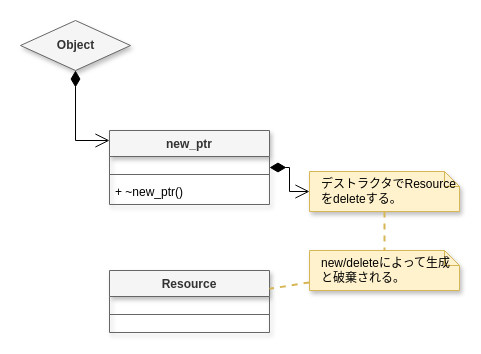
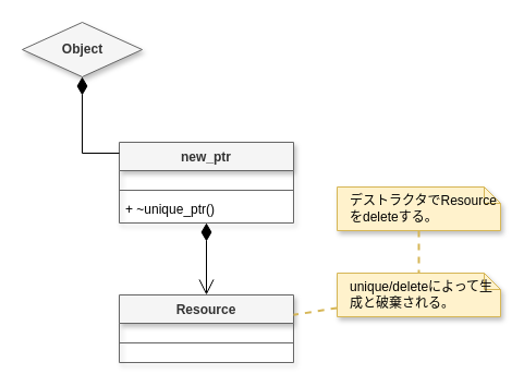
  <mxCell id="0" />
  <mxCell id="1" parent="0" />
  <mxCell id="2" value="Resource" style="swimlane;fontStyle=1;align=center;verticalAlign=top;childLayout=stackLayout;horizontal=1;startSize=26;horizontalStack=0;resizeParent=1;resizeParentMax=0;resizeLast=0;collapsible=1;marginBottom=0;fillColor=#f5f5f5;fontColor=#333333;strokeColor=#666666;shadow=1;" parent="1" vertex="1"><mxGeometry x="109" y="270" width="160" height="62" as="geometry" /></mxCell>
  <mxCell id="3" value="" style="text;strokeColor=none;fillColor=none;align=left;verticalAlign=middle;spacingTop=-1;spacingLeft=4;spacingRight=4;rotatable=0;labelPosition=right;points=[];portConstraint=eastwest;shadow=1;html=0;" parent="2" vertex="1"><mxGeometry y="26" width="160" height="14" as="geometry" /></mxCell>
  <mxCell id="4" value="" style="line;strokeWidth=1;fillColor=none;align=left;verticalAlign=middle;spacingTop=-1;spacingLeft=3;spacingRight=3;rotatable=0;labelPosition=right;points=[];portConstraint=eastwest;strokeColor=inherit;" parent="2" vertex="1"><mxGeometry y="40" width="160" height="8" as="geometry" /></mxCell>
  <mxCell id="5" value="" style="text;strokeColor=none;fillColor=none;align=left;verticalAlign=middle;spacingTop=-1;spacingLeft=4;spacingRight=4;rotatable=0;labelPosition=right;points=[];portConstraint=eastwest;shadow=1;html=0;" vertex="1" parent="2"><mxGeometry y="48" width="160" height="14" as="geometry" /></mxCell>
  <mxCell id="6" value="new_ptr" style="swimlane;fontStyle=1;align=center;verticalAlign=top;childLayout=stackLayout;horizontal=1;startSize=26;horizontalStack=0;resizeParent=1;resizeParentMax=0;resizeLast=0;collapsible=1;marginBottom=0;fillColor=#f5f5f5;fontColor=#333333;strokeColor=#666666;shadow=1;separatorColor=none;comic=0;enumerate=0;gradientColor=none;fillStyle=auto;" vertex="1" parent="1"><mxGeometry x="109" y="130" width="160" height="74" as="geometry" /></mxCell>
  <mxCell id="7" value="" style="text;strokeColor=none;fillColor=none;align=left;verticalAlign=middle;spacingTop=-1;spacingLeft=4;spacingRight=4;rotatable=0;labelPosition=right;points=[];portConstraint=eastwest;shadow=1;html=0;" vertex="1" parent="6"><mxGeometry y="26" width="160" height="14" as="geometry" /></mxCell>
  <mxCell id="8" value="" style="line;strokeWidth=1;fillColor=none;align=left;verticalAlign=middle;spacingTop=-1;spacingLeft=3;spacingRight=3;rotatable=0;labelPosition=right;points=[];portConstraint=eastwest;strokeColor=inherit;" vertex="1" parent="6"><mxGeometry y="40" width="160" height="8" as="geometry" /></mxCell>
- <mxCell id="9" value="+ ~new_ptr()" style="text;strokeColor=none;fillColor=none;align=left;verticalAlign=top;rounded=0;shadow=1;spacingLeft=4;spacingRight=4;" vertex="1" parent="6"><mxGeometry y="48" width="160" height="26" as="geometry" /></mxCell>
- <mxCell id="10" value="" style="endArrow=open;html=1;endSize=12;startArrow=diamondThin;startSize=14;startFill=1;edgeStyle=orthogonalEdgeStyle;align=left;verticalAlign=bottom;rounded=0;" edge="1" parent="1" source="6" target="13"><mxGeometry x="-1" y="3" relative="1" as="geometry"><mxPoint x="199" y="260" as="sourcePoint" /><mxPoint x="359" y="260" as="targetPoint" /></mxGeometry></mxCell>
- <mxCell id="11" value="new/deleteによって生成と破棄される。" style="shape=note;size=15;align=left;spacingLeft=10;html=1;whiteSpace=wrap;shadow=1;fillColor=#fff2cc;strokeColor=#d6b656;" vertex="1" parent="1"><mxGeometry x="309" y="250" width="150" height="40" as="geometry" /></mxCell>
+ <mxCell id="9" value="+ ~unique_ptr()" style="text;strokeColor=none;fillColor=none;align=left;verticalAlign=top;rounded=0;shadow=1;spacingLeft=4;spacingRight=4;" vertex="1" parent="6"><mxGeometry y="48" width="160" height="26" as="geometry" /></mxCell>
+ <mxCell id="10" value="" style="endArrow=open;html=1;endSize=12;startArrow=diamondThin;startSize=14;startFill=1;edgeStyle=orthogonalEdgeStyle;align=left;verticalAlign=bottom;rounded=0;" edge="1" parent="1" source="6" target="2"><mxGeometry x="-1" y="3" relative="1" as="geometry"><mxPoint x="199" y="260" as="sourcePoint" /><mxPoint x="359" y="260" as="targetPoint" /></mxGeometry></mxCell>
+ <mxCell id="11" value="unique/deleteによって生成と破棄される。" style="shape=note;size=15;align=left;spacingLeft=10;html=1;whiteSpace=wrap;shadow=1;fillColor=#fff2cc;strokeColor=#d6b656;" vertex="1" parent="1"><mxGeometry x="309" y="250" width="150" height="40" as="geometry" /></mxCell>
  <mxCell id="12" value="" style="edgeStyle=none;endArrow=none;dashed=1;html=1;rounded=0;strokeWidth=2;fillColor=#fff2cc;strokeColor=#d6b656;" edge="1" source="11" parent="1" target="2"><mxGeometry x="1" relative="1" as="geometry"><mxPoint x="359" y="280" as="targetPoint" /></mxGeometry></mxCell>
  <mxCell id="13" value="デストラクタでResourceをdeleteする。" style="shape=note;size=15;align=left;spacingLeft=10;html=1;whiteSpace=wrap;shadow=1;fillColor=#fff2cc;strokeColor=#d6b656;" vertex="1" parent="1"><mxGeometry x="309" y="171" width="150" height="40" as="geometry" /></mxCell>
  <mxCell id="14" value="" style="edgeStyle=none;endArrow=none;dashed=1;html=1;rounded=0;strokeWidth=2;fillColor=#fff2cc;strokeColor=#d6b656;" edge="1" source="13" parent="1" target="11"><mxGeometry x="1" relative="1" as="geometry"><mxPoint x="459" y="197" as="targetPoint" /></mxGeometry></mxCell>
  <mxCell id="15" value="Object" style="rhombus;html=1;fillColor=#f5f5f5;strokeColor=#666666;fontStyle=1;shadow=1;fontColor=#333333;" vertex="1" parent="1"><mxGeometry x="20" y="20" width="110" height="50" as="geometry" /></mxCell>
- <mxCell id="16" value="" style="endArrow=open;html=1;endSize=12;startArrow=diamondThin;startSize=14;startFill=1;edgeStyle=orthogonalEdgeStyle;align=left;verticalAlign=bottom;rounded=0;" edge="1" parent="1" source="15" target="6"><mxGeometry x="-1" y="3" relative="1" as="geometry"><mxPoint x="199" y="260" as="sourcePoint" /><mxPoint x="359" y="260" as="targetPoint" /><Array as="points"><mxPoint x="75" y="140" /></Array></mxGeometry></mxCell>
+ <mxCell id="16" value="" style="endArrow=none;html=1;endSize=12;startArrow=diamondThin;startSize=14;startFill=1;edgeStyle=orthogonalEdgeStyle;align=left;verticalAlign=bottom;rounded=0;" edge="1" parent="1" source="15" target="6"><mxGeometry x="-1" y="3" relative="1" as="geometry"><mxPoint x="199" y="260" as="sourcePoint" /><mxPoint x="359" y="260" as="targetPoint" /><Array as="points"><mxPoint x="75" y="140" /></Array></mxGeometry></mxCell>
